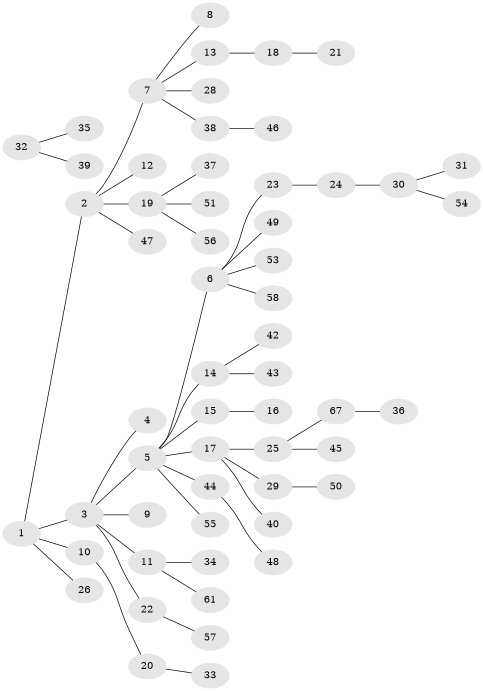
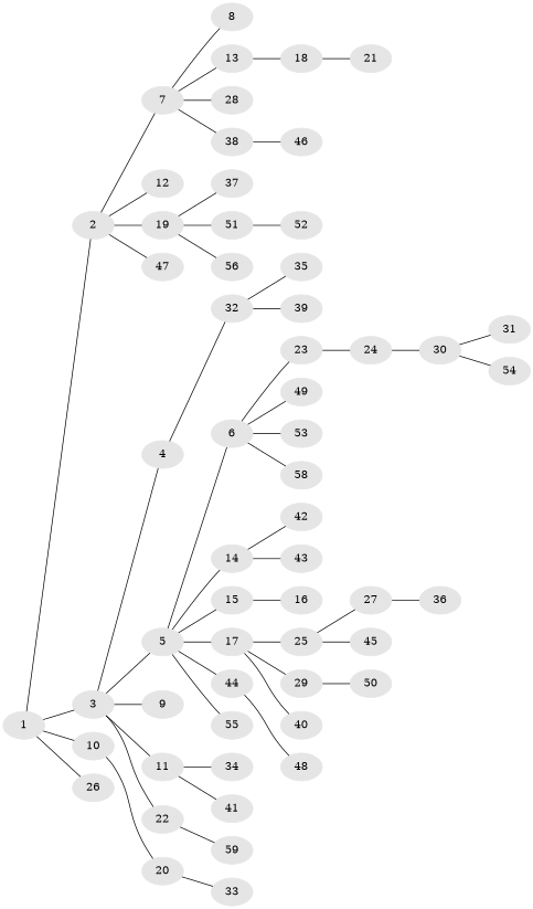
  graph {
    rankdir=LR
    node [color=gray90 style=filled]
    1
    2
    3
    10
    26
    7
    12
    19
    47
    4
    5
    9
    11
    22
    20
    8
    13
    28
    38
    37
    51
    56
    32
    6
    14
    15
    17
    44
    55
    34
-   41 [label=61]
-   57
+   41
+   57 [label=59]
    35
    39
    23
    49
    53
    58
    42
    43
    16
    25
    29
    40
    48
    24
    18
    46
    33
    21
-   27 [label=67]
+   27
    45
    50
+   52
    30
    31
    54
    36
    1 -- 2
    1 -- 3
    1 -- 10
    1 -- 26
    2 -- 7
    2 -- 12
    2 -- 19
    2 -- 47
    3 -- 4
    3 -- 5
    3 -- 9
    3 -- 11
    3 -- 22
    10 -- 20
    7 -- 8
    7 -- 13
    7 -- 28
    7 -- 38
    19 -- 37
    19 -- 51
    19 -- 56
+   4 -- 32
    5 -- 6
    5 -- 14
    5 -- 15
    5 -- 17
    5 -- 44
    5 -- 55
    11 -- 34
    11 -- 41
    22 -- 57
    20 -- 33
    13 -- 18
    38 -- 46
+   51 -- 52
    32 -- 35
    32 -- 39
    6 -- 23
    6 -- 49
    6 -- 53
    6 -- 58
    14 -- 42
    14 -- 43
    15 -- 16
    17 -- 25
    17 -- 29
    17 -- 40
    44 -- 48
    23 -- 24
    25 -- 27
    25 -- 45
    29 -- 50
    24 -- 30
    18 -- 21
    27 -- 36
    30 -- 31
    30 -- 54
  }
